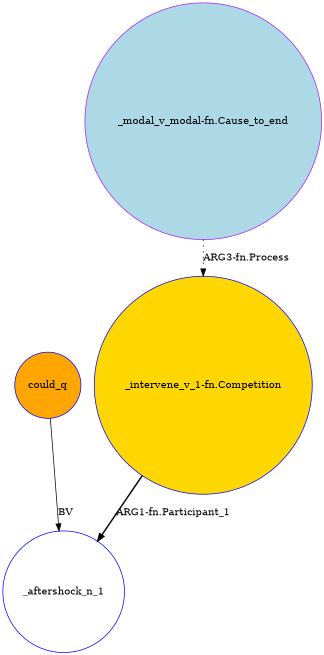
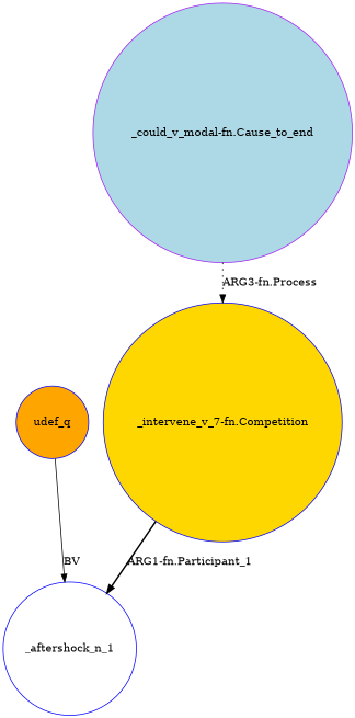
  digraph {
    node [color=blue shape=circle style=filled]
-   udef_q [fillcolor=orange label=could_q]
+   udef_q [fillcolor=orange]
    _aftershock_n_1 [fillcolor=white]
-   "_could_v_modal-fn.Cause_to_end" [color=purple fillcolor=lightblue label="_modal_v_modal-fn.Cause_to_end"]
-   "_intervene_v_1-fn.Competition" [fillcolor=gold]
+   "_could_v_modal-fn.Cause_to_end" [color=purple fillcolor=lightblue]
+   "_intervene_v_1-fn.Competition" [fillcolor=gold label="_intervene_v_7-fn.Competition"]
    udef_q -> _aftershock_n_1 [label=BV style=solid]
    "_could_v_modal-fn.Cause_to_end" -> "_intervene_v_1-fn.Competition" [label="ARG3-fn.Process" style=dotted]
    "_intervene_v_1-fn.Competition" -> _aftershock_n_1 [label="ARG1-fn.Participant_1" style=bold]
  }
